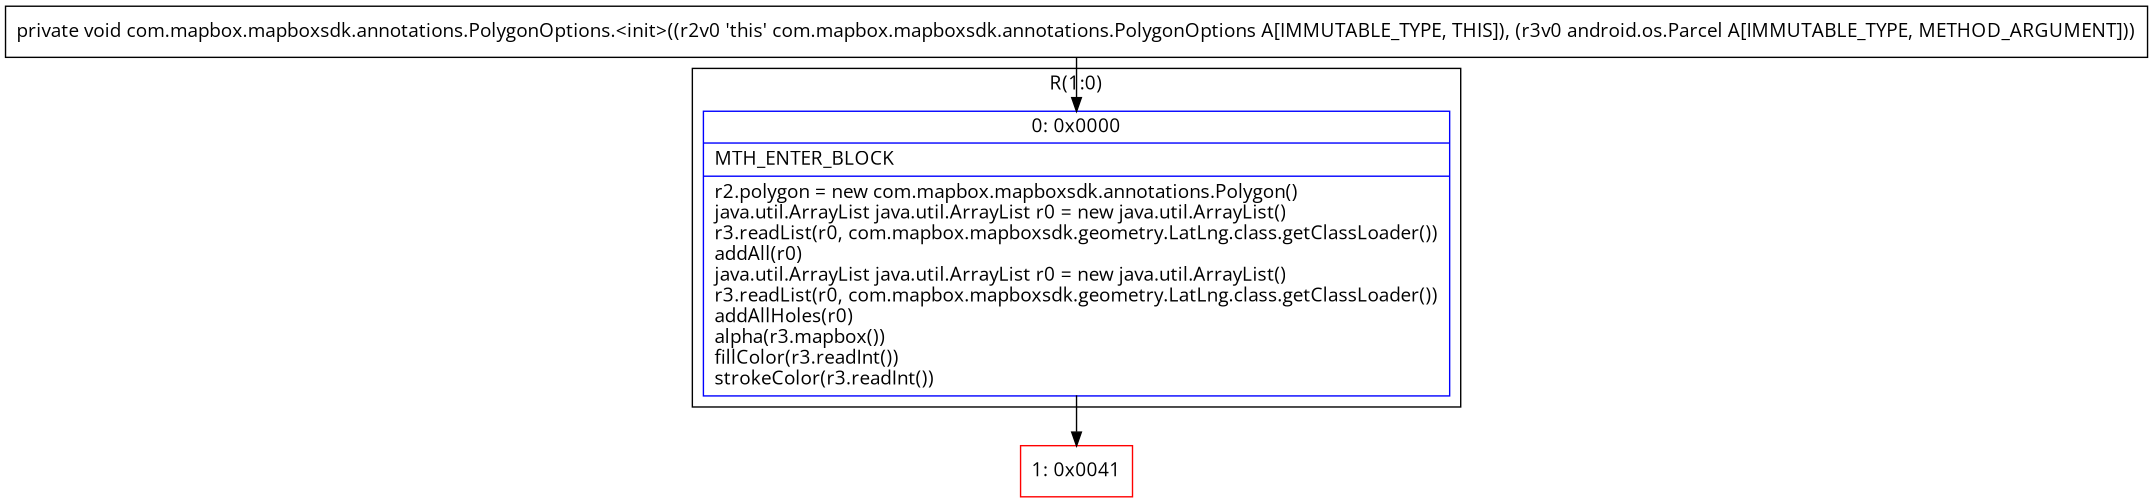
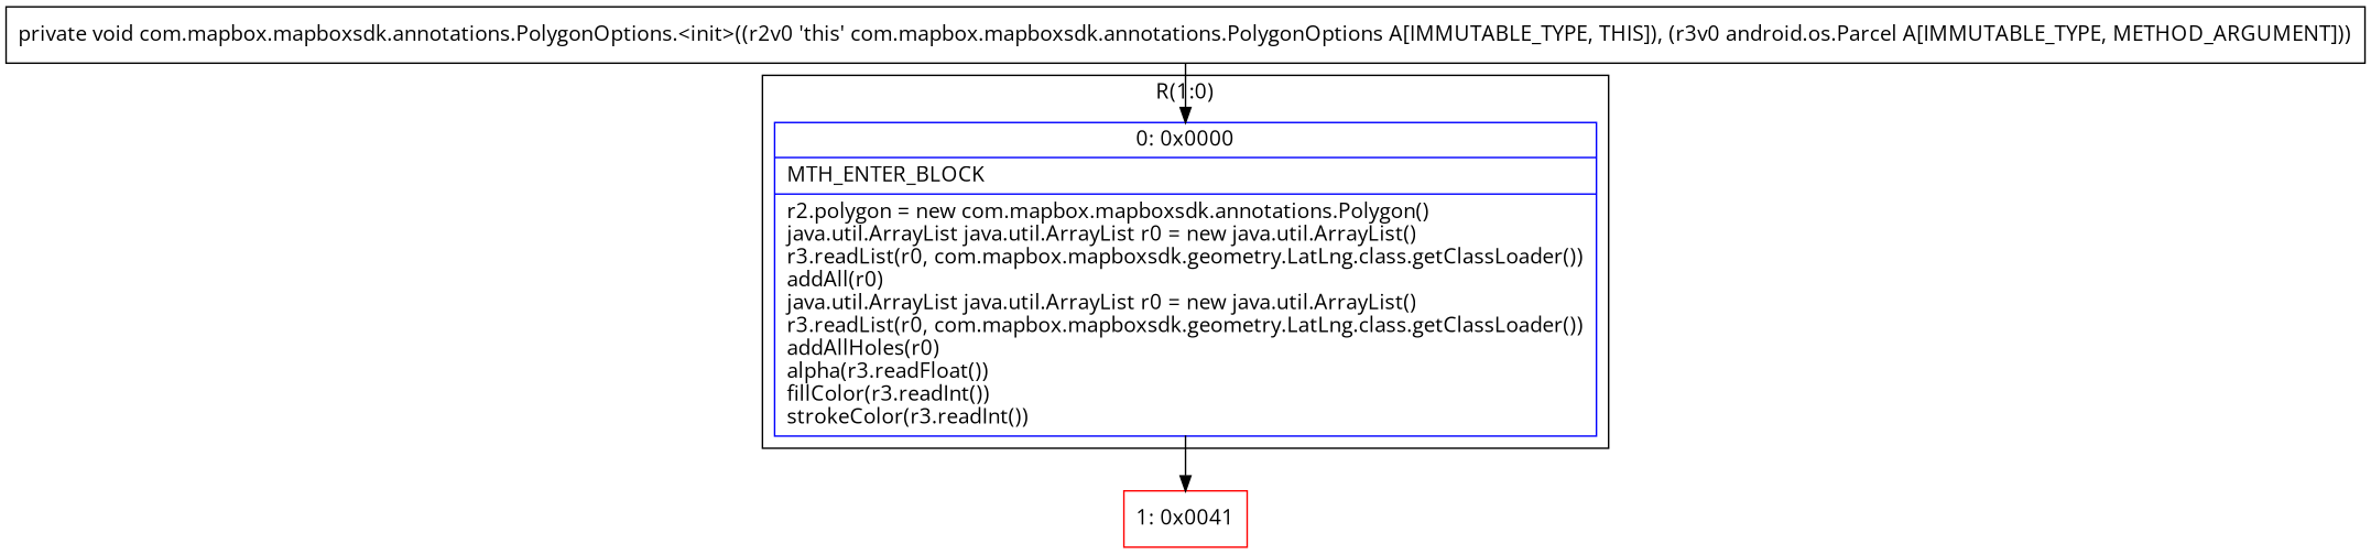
  digraph {
    fontname="Open Sans"
    node [shape=record fontname="Open Sans"]
    edge [fontname="Open Sans"]
-   n1 [color=blue label="{0\:\ 0x0000|MTH_ENTER_BLOCK\l|r2.polygon = new com.mapbox.mapboxsdk.annotations.Polygon()\ljava.util.ArrayList java.util.ArrayList r0 = new java.util.ArrayList()\lr3.readList(r0, com.mapbox.mapboxsdk.geometry.LatLng.class.getClassLoader())\laddAll(r0)\ljava.util.ArrayList java.util.ArrayList r0 = new java.util.ArrayList()\lr3.readList(r0, com.mapbox.mapboxsdk.geometry.LatLng.class.getClassLoader())\laddAllHoles(r0)\lalpha(r3.mapbox())\lfillColor(r3.readInt())\lstrokeColor(r3.readInt())\l}"]
+   n1 [color=blue label="{0\:\ 0x0000|MTH_ENTER_BLOCK\l|r2.polygon = new com.mapbox.mapboxsdk.annotations.Polygon()\ljava.util.ArrayList java.util.ArrayList r0 = new java.util.ArrayList()\lr3.readList(r0, com.mapbox.mapboxsdk.geometry.LatLng.class.getClassLoader())\laddAll(r0)\ljava.util.ArrayList java.util.ArrayList r0 = new java.util.ArrayList()\lr3.readList(r0, com.mapbox.mapboxsdk.geometry.LatLng.class.getClassLoader())\laddAllHoles(r0)\lalpha(r3.readFloat())\lfillColor(r3.readInt())\lstrokeColor(r3.readInt())\l}"]
    n2 [color=red label="{1\:\ 0x0041}"]
    n3 [label="{private void com.mapbox.mapboxsdk.annotations.PolygonOptions.\<init\>((r2v0 'this' com.mapbox.mapboxsdk.annotations.PolygonOptions A[IMMUTABLE_TYPE, THIS]), (r3v0 android.os.Parcel A[IMMUTABLE_TYPE, METHOD_ARGUMENT])) }"]
    subgraph cluster_1 {
      label="R(1:0)"
      n1
    }
    n1 -> n2
    n3 -> n1
  }
